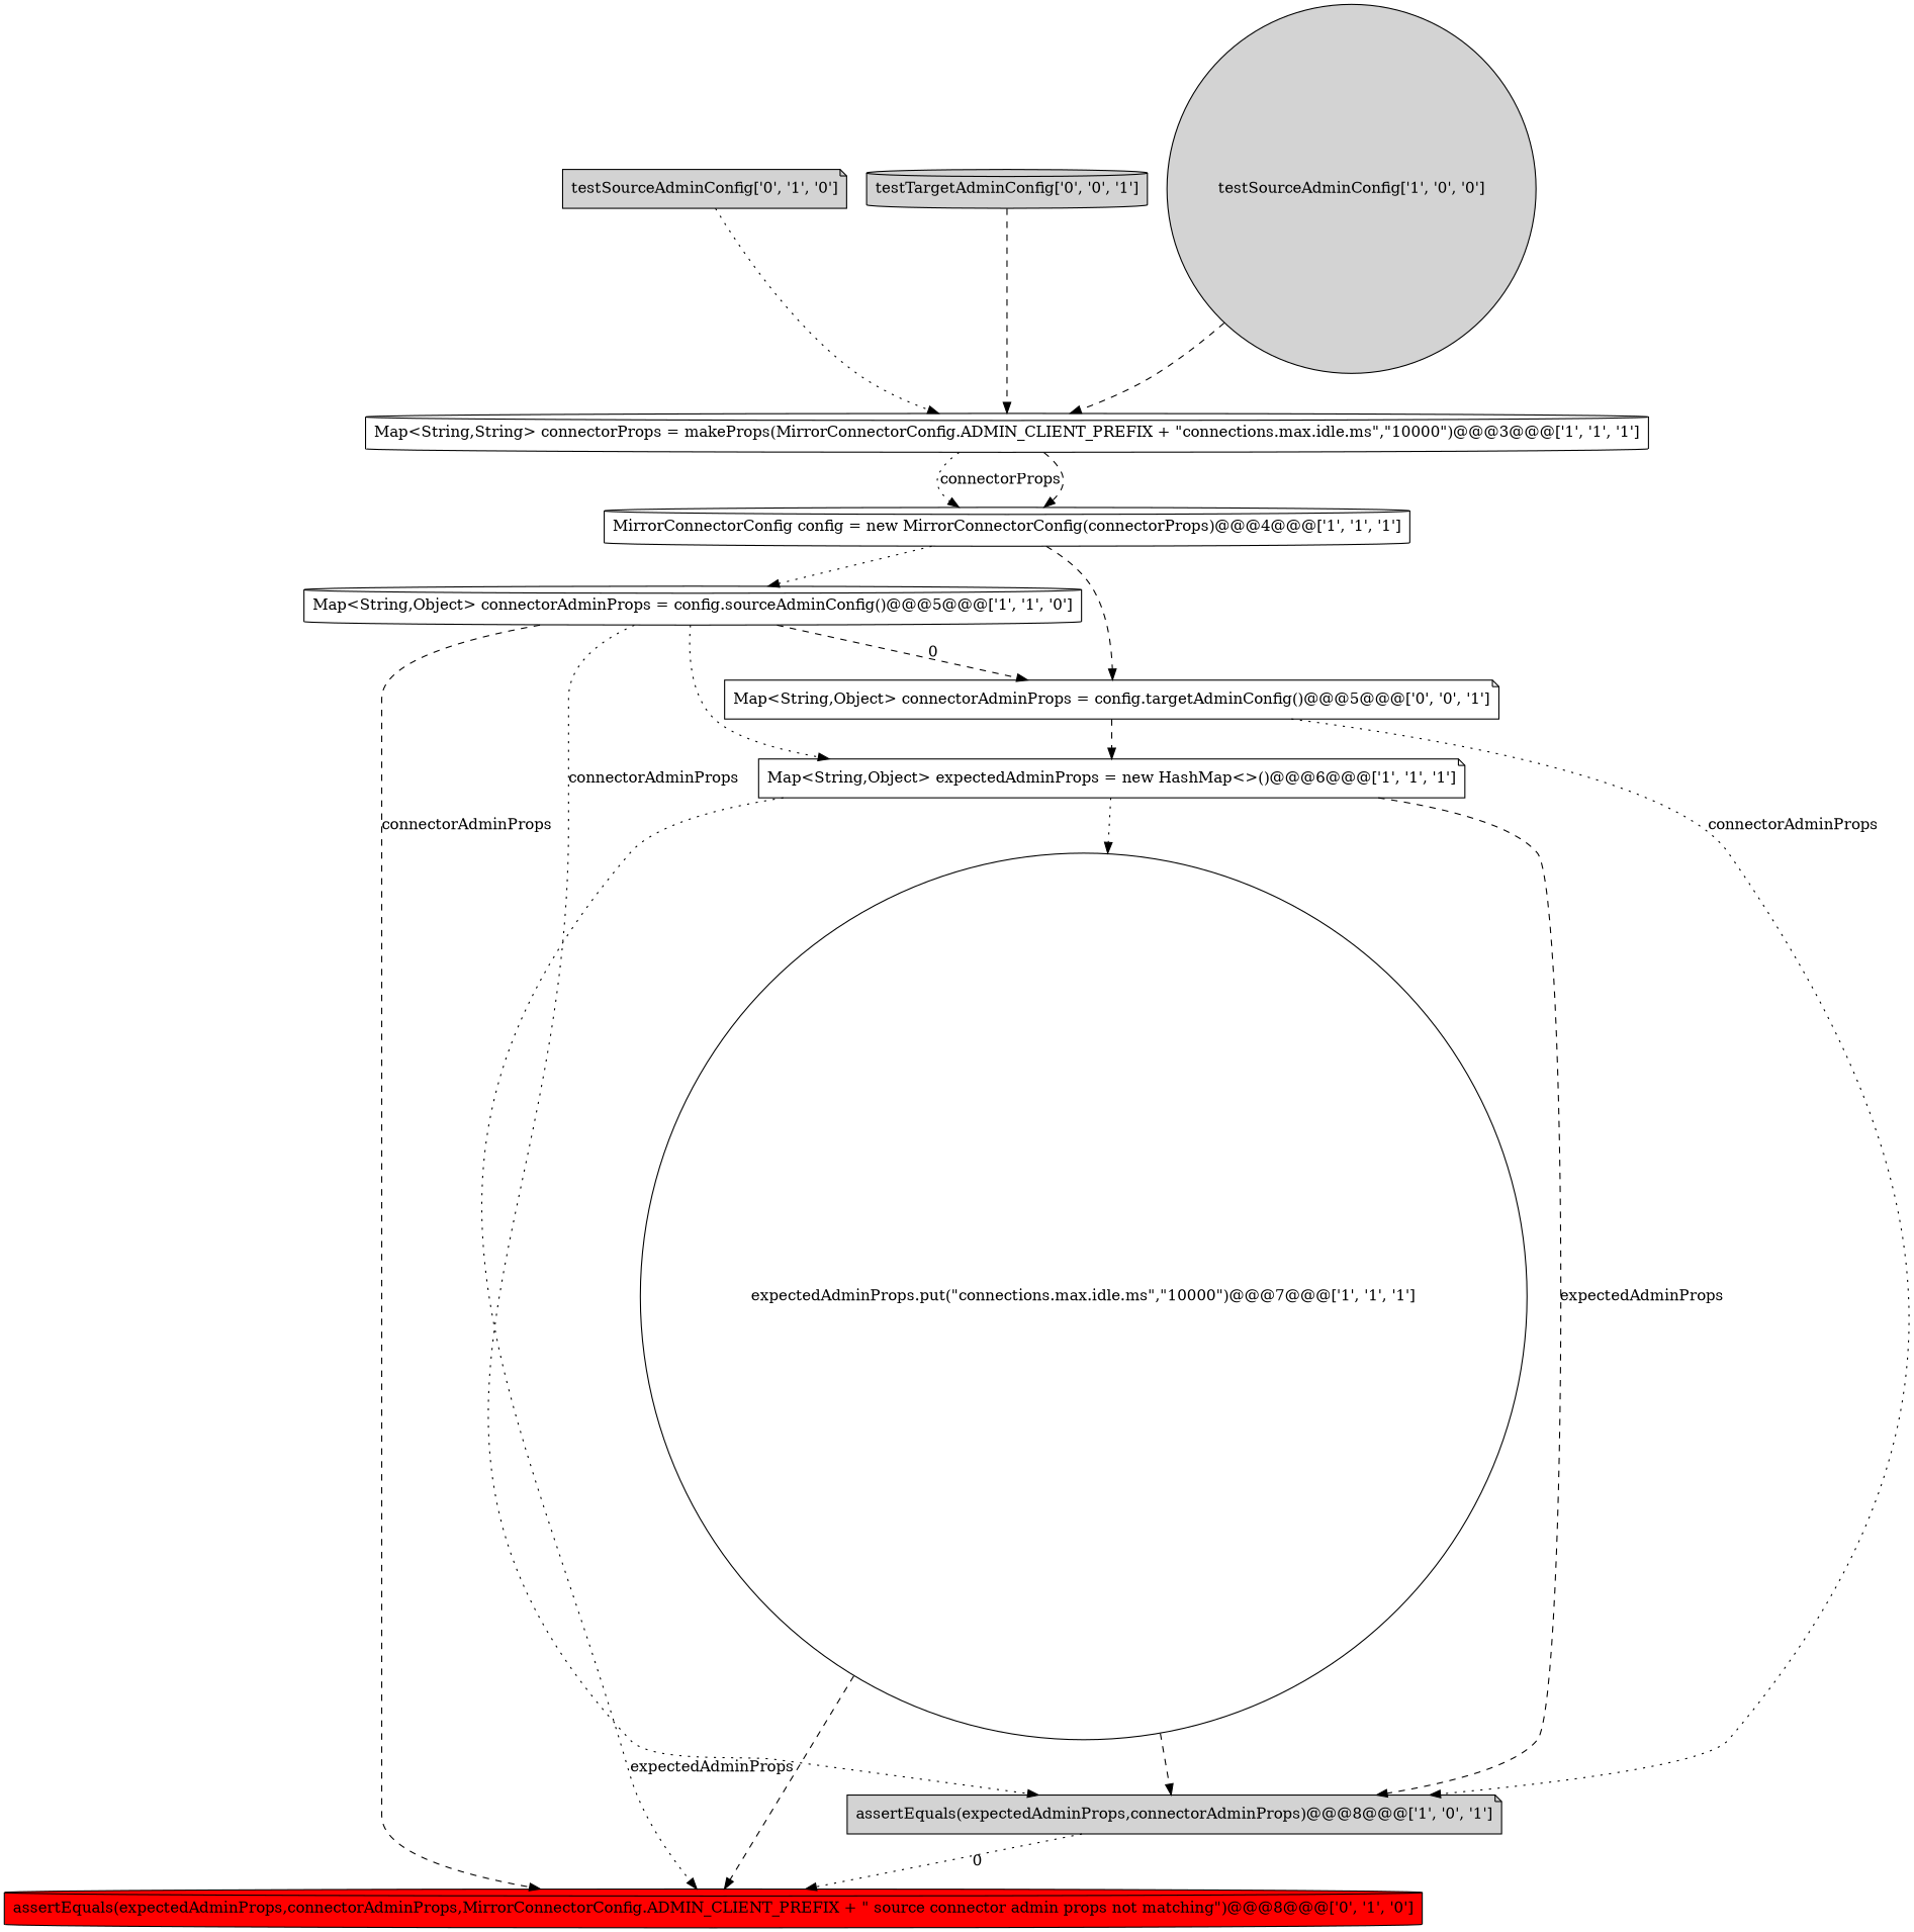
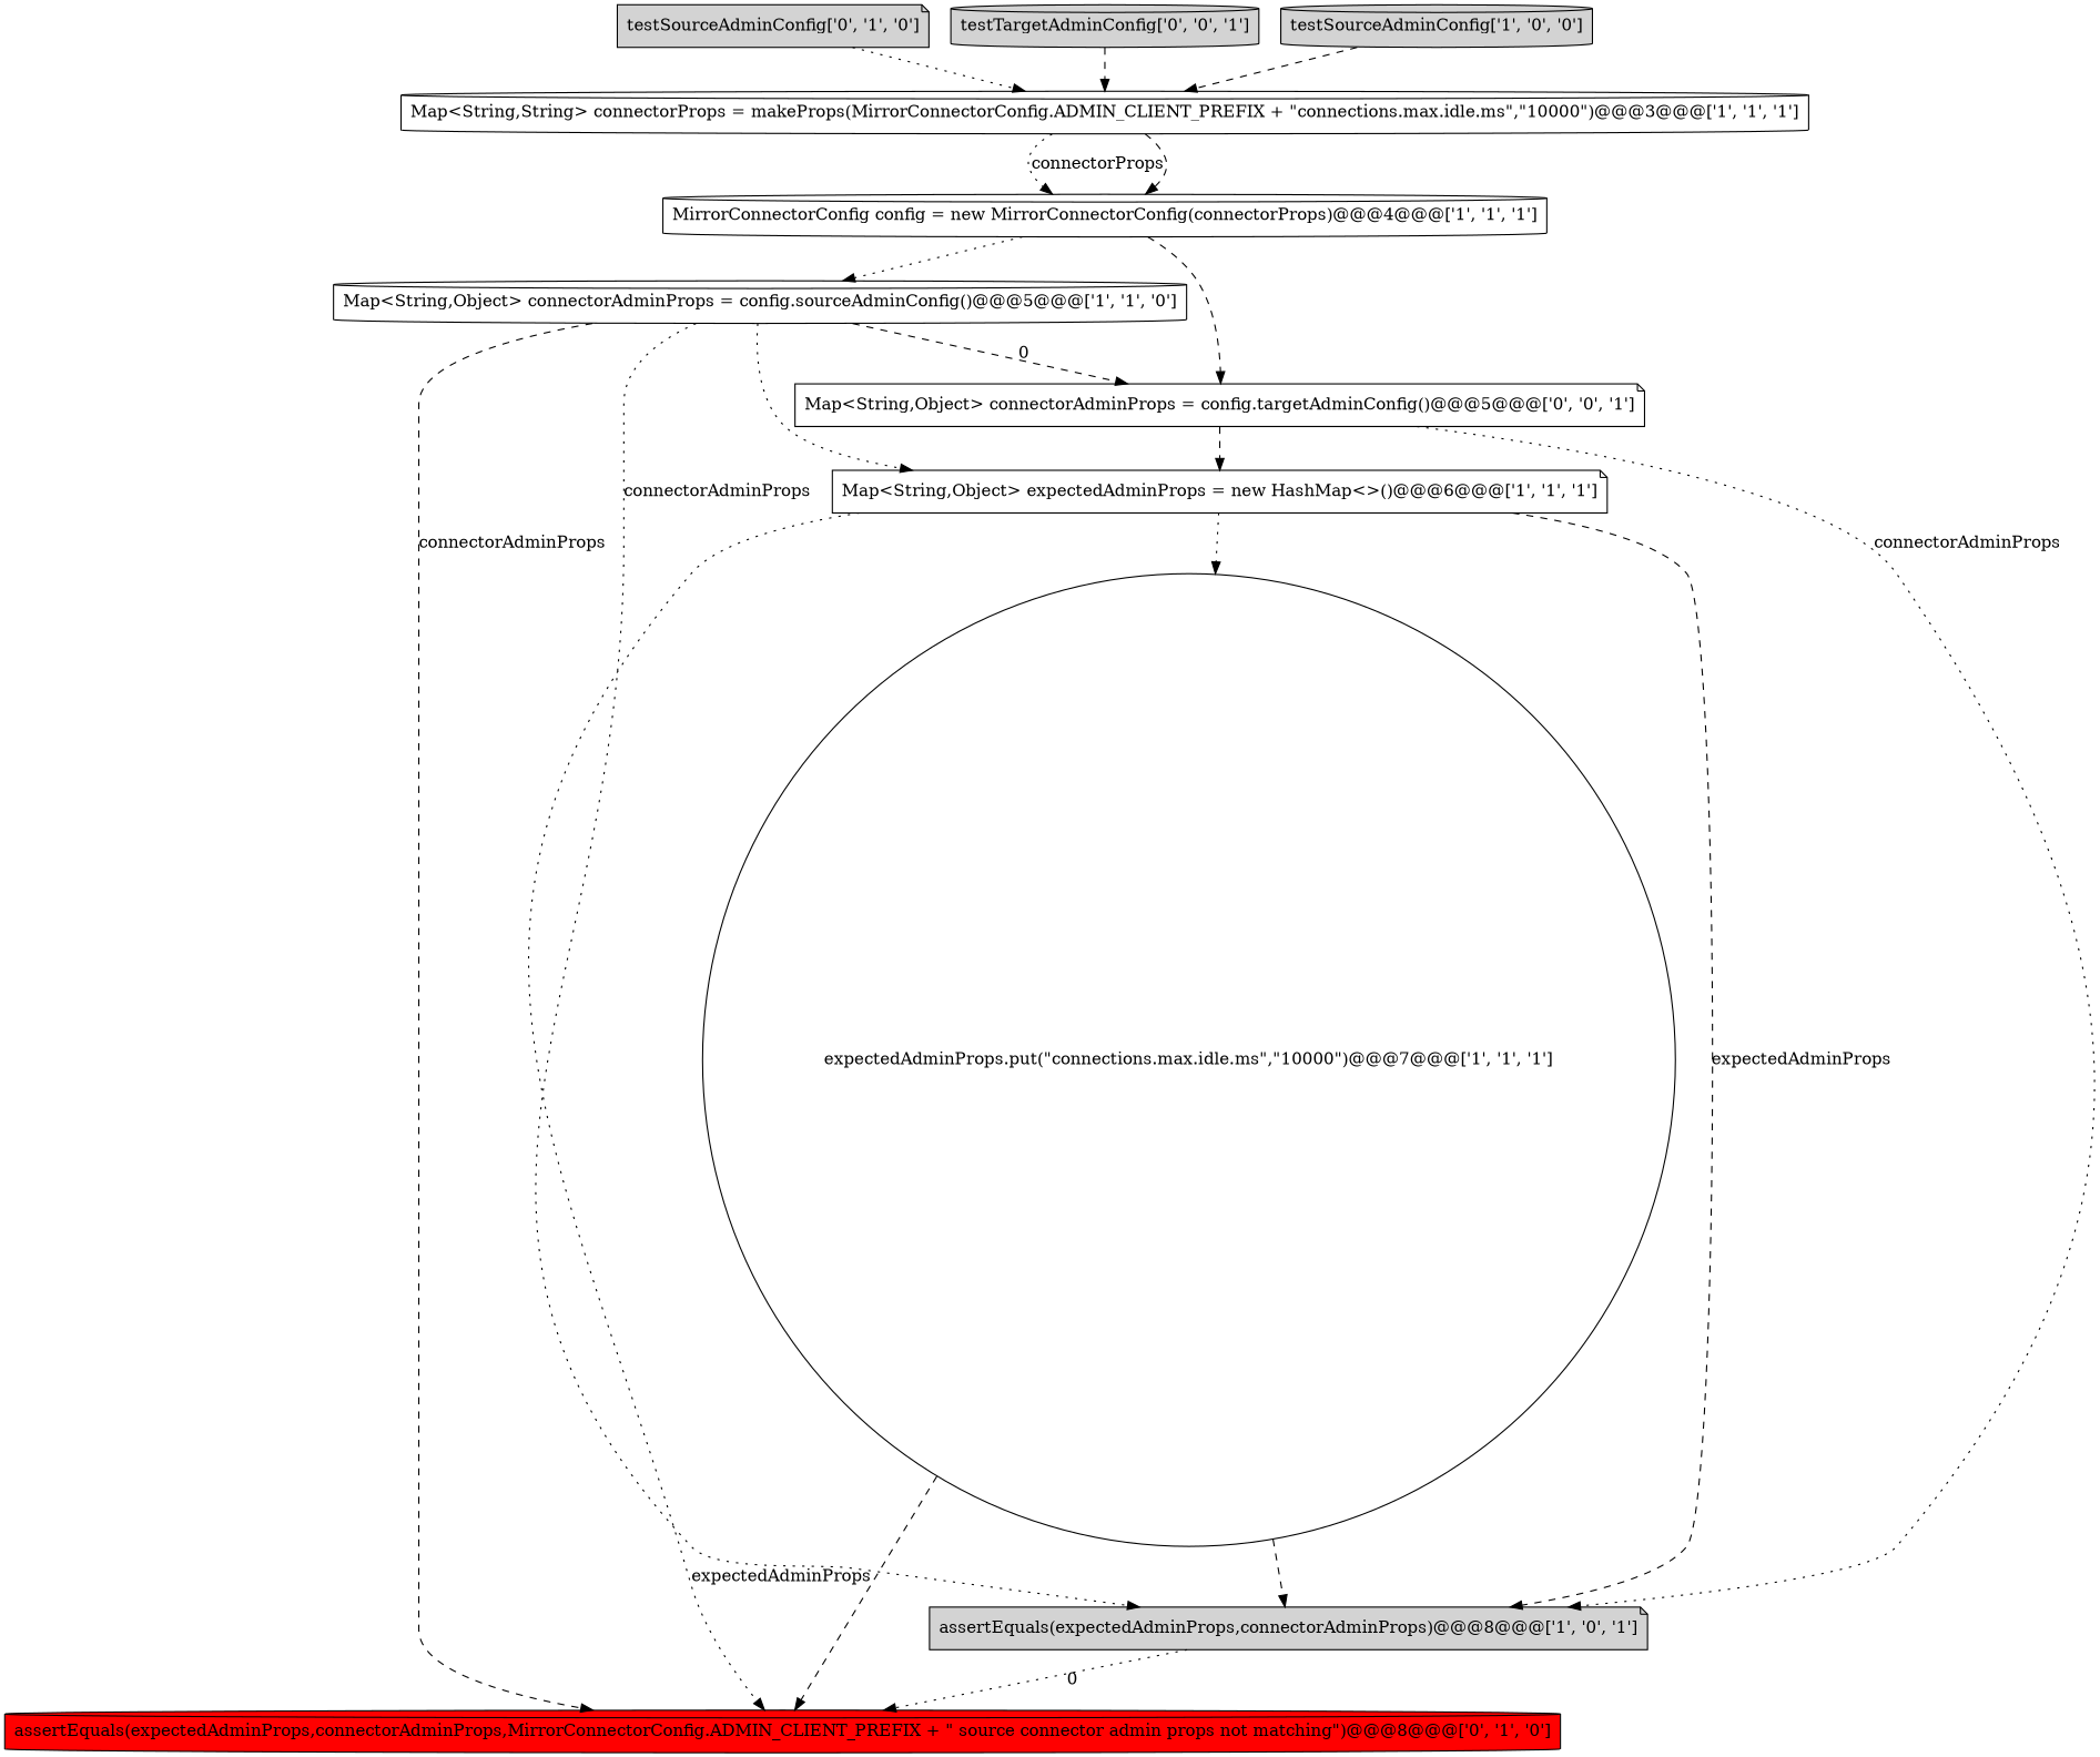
  digraph {
    node [fillcolor=white shape=cylinder style=filled]
    edge [style=dashed]
    n1 [label="expectedAdminProps.put(\"connections.max.idle.ms\",\"10000\")@@@7@@@['1', '1', '1']" shape=circle]
    n2 [fillcolor=lightgray label="assertEquals(expectedAdminProps,connectorAdminProps)@@@8@@@['1', '0', '1']" shape=note]
    n3 [fillcolor=red label="assertEquals(expectedAdminProps,connectorAdminProps,MirrorConnectorConfig.ADMIN_CLIENT_PREFIX + \" source connector admin props not matching\")@@@8@@@['0', '1', '0']"]
    n4 [label="Map<String,Object> connectorAdminProps = config.sourceAdminConfig()@@@5@@@['1', '1', '0']"]
    n5 [label="Map<String,Object> connectorAdminProps = config.targetAdminConfig()@@@5@@@['0', '0', '1']" shape=note]
    n6 [label="Map<String,Object> expectedAdminProps = new HashMap<>()@@@6@@@['1', '1', '1']" shape=note]
    n7 [fillcolor=lightgray label="testSourceAdminConfig['0', '1', '0']" shape=note]
    n8 [label="Map<String,String> connectorProps = makeProps(MirrorConnectorConfig.ADMIN_CLIENT_PREFIX + \"connections.max.idle.ms\",\"10000\")@@@3@@@['1', '1', '1']"]
    n9 [fillcolor=lightgray label="testTargetAdminConfig['0', '0', '1']"]
    n10 [label="MirrorConnectorConfig config = new MirrorConnectorConfig(connectorProps)@@@4@@@['1', '1', '1']"]
-   n11 [fillcolor=lightgray label="testSourceAdminConfig['1', '0', '0']" shape=circle]
+   n11 [fillcolor=lightgray label="testSourceAdminConfig['1', '0', '0']"]
    n1 -> n2
    n1 -> n3
    n2 -> n3 [label=0 style=dotted]
    n4 -> n2 [label=connectorAdminProps style=dotted]
    n4 -> n3 [label=connectorAdminProps]
    n4 -> n5 [label=0]
    n4 -> n6 [style=dotted]
    n5 -> n2 [label=connectorAdminProps style=dotted]
    n5 -> n6
    n6 -> n1 [style=dotted]
    n6 -> n2 [label=expectedAdminProps]
    n6 -> n3 [label=expectedAdminProps style=dotted]
    n7 -> n8 [style=dotted]
    n8 -> n10 [label=connectorProps style=dotted]
    n8 -> n10
    n9 -> n8
    n10 -> n4 [style=dotted]
    n10 -> n5
    n11 -> n8
  }
